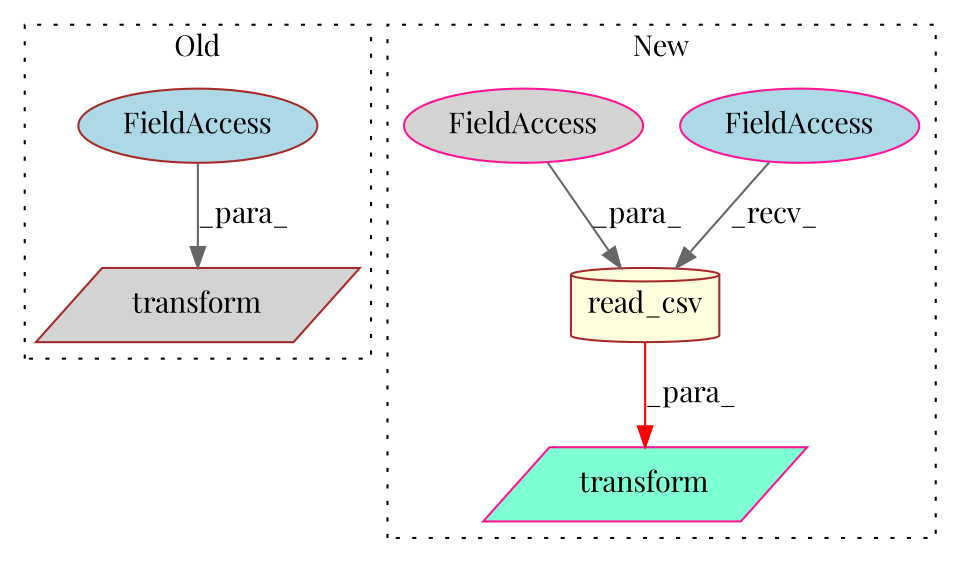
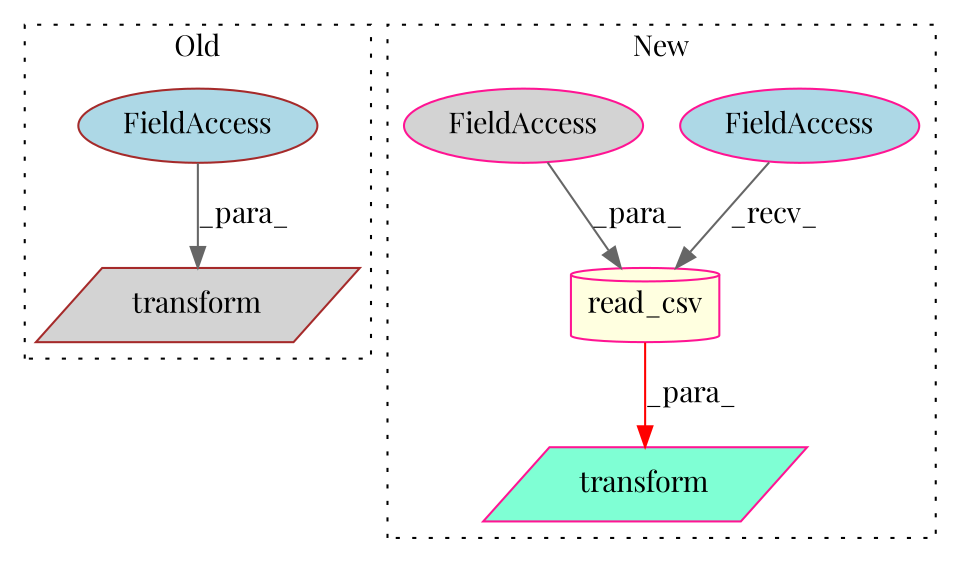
  digraph {
    fontname="Playfair Display"
    node [a=32 l="10,1" shape=ellipse style=filled fillcolor=lightgrey color=deeppink fontname="Playfair Display"]
    edge [color=gray40 fontname="Playfair Display"]
    n1 [label=transform s="12119,12130" shape=parallelogram color=brown]
    n2 [a=22 l=1 label=FieldAccess s=12129 fillcolor=lightblue color=brown]
-   n3 [l="9,1" label=read_csv s="12165,12194" shape=cylinder fillcolor=lightyellow color=brown]
+   n3 [l="9,1" label=read_csv s="12165,12194" shape=cylinder fillcolor=lightyellow]
    n4 [label=transform s="12148,12195" shape=parallelogram fillcolor=aquamarine]
    n5 [a=22 l=6 label=FieldAccess s=12158 fillcolor=lightblue]
    n6 [a=22 l=20 label=FieldAccess s=12174]
    subgraph cluster_1 {
      label=Old
      style=dotted
      n1
      n2
    }
    subgraph cluster_2 {
      label=New
      style=dotted
      n3
      n4
      n5
      n6
    }
    n2 -> n1 [label=_para_]
    n3 -> n4 [label=_para_ color=red]
    n5 -> n3 [label=_recv_]
    n6 -> n3 [label=_para_]
  }
